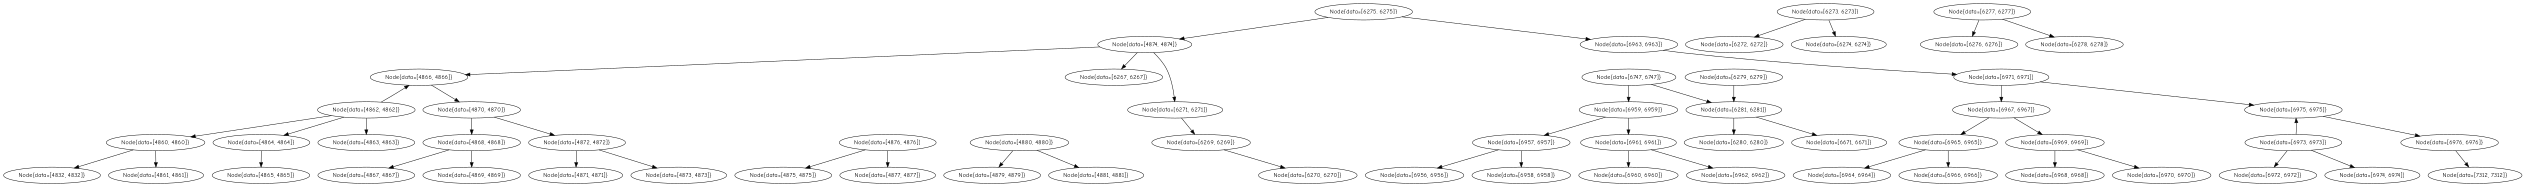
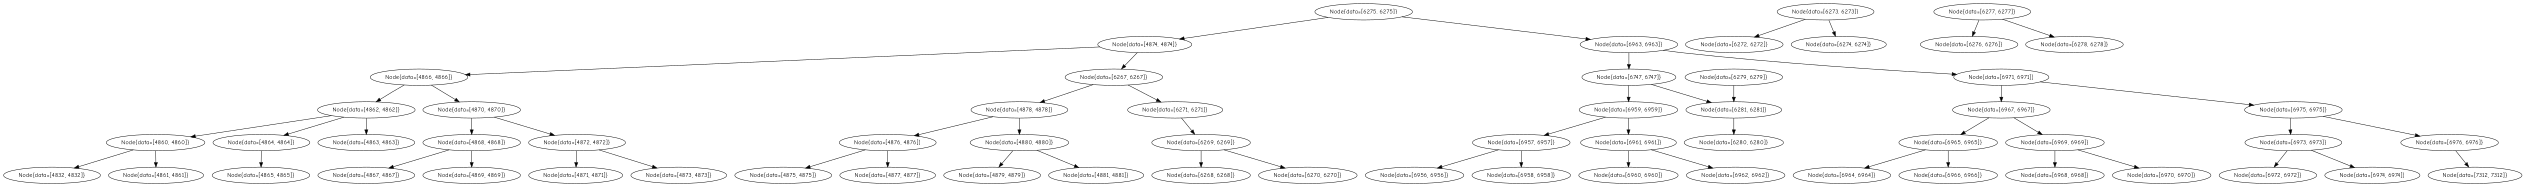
  digraph {
    fontname="Comic Neue"
    node [fontname="Comic Neue"]
    edge [fontname="Comic Neue"]
    n1 [label="Node{data=[6275, 6275]}"]
    n2 [label="Node{data=[4874, 4874]}"]
    n3 [label="Node{data=[6963, 6963]}"]
    n4 [label="Node{data=[4866, 4866]}"]
    n5 [label="Node{data=[6267, 6267]}"]
    n6 [label="Node{data=[6747, 6747]}"]
    n7 [label="Node{data=[6971, 6971]}"]
    n8 [label="Node{data=[4862, 4862]}"]
    n9 [label="Node{data=[4870, 4870]}"]
+   n10 [label="Node{data=[4878, 4878]}"]
    n11 [label="Node{data=[6271, 6271]}"]
    n12 [label="Node{data=[4860, 4860]}"]
    n13 [label="Node{data=[4864, 4864]}"]
    n14 [label="Node{data=[4863, 4863]}"]
    n15 [label="Node{data=[4868, 4868]}"]
    n16 [label="Node{data=[4872, 4872]}"]
    n17 [label="Node{data=[4832, 4832]}"]
    n18 [label="Node{data=[4861, 4861]}"]
    n19 [label="Node{data=[4865, 4865]}"]
    n20 [label="Node{data=[4867, 4867]}"]
    n21 [label="Node{data=[4869, 4869]}"]
    n22 [label="Node{data=[4871, 4871]}"]
    n23 [label="Node{data=[4873, 4873]}"]
    n24 [label="Node{data=[4876, 4876]}"]
    n25 [label="Node{data=[4880, 4880]}"]
    n26 [label="Node{data=[6269, 6269]}"]
    n27 [label="Node{data=[4875, 4875]}"]
    n28 [label="Node{data=[4877, 4877]}"]
    n29 [label="Node{data=[4879, 4879]}"]
    n30 [label="Node{data=[4881, 4881]}"]
+   n31 [label="Node{data=[6268, 6268]}"]
    n32 [label="Node{data=[6270, 6270]}"]
    n33 [label="Node{data=[6273, 6273]}"]
    n34 [label="Node{data=[6272, 6272]}"]
    n35 [label="Node{data=[6274, 6274]}"]
    n36 [label="Node{data=[6959, 6959]}"]
    n37 [label="Node{data=[6281, 6281]}"]
    n38 [label="Node{data=[6967, 6967]}"]
    n39 [label="Node{data=[6975, 6975]}"]
    n40 [label="Node{data=[6279, 6279]}"]
    n41 [label="Node{data=[6957, 6957]}"]
    n42 [label="Node{data=[6961, 6961]}"]
    n43 [label="Node{data=[6277, 6277]}"]
    n44 [label="Node{data=[6276, 6276]}"]
    n45 [label="Node{data=[6278, 6278]}"]
    n46 [label="Node{data=[6280, 6280]}"]
-   n47 [label="Node{data=[6671, 6671]}"]
    n48 [label="Node{data=[6956, 6956]}"]
    n49 [label="Node{data=[6958, 6958]}"]
    n50 [label="Node{data=[6960, 6960]}"]
    n51 [label="Node{data=[6962, 6962]}"]
    n52 [label="Node{data=[6965, 6965]}"]
    n53 [label="Node{data=[6969, 6969]}"]
    n54 [label="Node{data=[6973, 6973]}"]
    n55 [label="Node{data=[6976, 6976]}"]
    n56 [label="Node{data=[6964, 6964]}"]
    n57 [label="Node{data=[6966, 6966]}"]
    n58 [label="Node{data=[6968, 6968]}"]
    n59 [label="Node{data=[6970, 6970]}"]
    n60 [label="Node{data=[6972, 6972]}"]
    n61 [label="Node{data=[6974, 6974]}"]
    n62 [label="Node{data=[7312, 7312]}"]
    n1 -> n2
    n1 -> n3
    n2 -> n4
    n2 -> n5
+   n3 -> n6
    n3 -> n7
-   n8 -> n4
+   n4 -> n8
    n4 -> n9
-   n2 -> n11
+   n5 -> n10
+   n5 -> n11
    n6 -> n36
    n6 -> n37
    n7 -> n38
    n7 -> n39
    n8 -> n12
    n8 -> n13
    n8 -> n14
    n9 -> n15
    n9 -> n16
+   n10 -> n24
+   n10 -> n25
    n11 -> n26
    n12 -> n17
    n12 -> n18
    n13 -> n19
    n15 -> n20
    n15 -> n21
    n16 -> n22
    n16 -> n23
    n24 -> n27
    n24 -> n28
    n25 -> n29
    n25 -> n30
+   n26 -> n31
    n26 -> n32
    n33 -> n34
    n33 -> n35
    n36 -> n41
    n36 -> n42
    n37 -> n46
-   n37 -> n47
    n38 -> n52
    n38 -> n53
-   n54 -> n39
+   n39 -> n54
    n39 -> n55
    n40 -> n37
    n41 -> n48
    n41 -> n49
    n42 -> n50
    n42 -> n51
    n43 -> n44
    n43 -> n45
    n52 -> n56
    n52 -> n57
    n53 -> n58
    n53 -> n59
    n54 -> n60
    n54 -> n61
    n55 -> n62
  }
